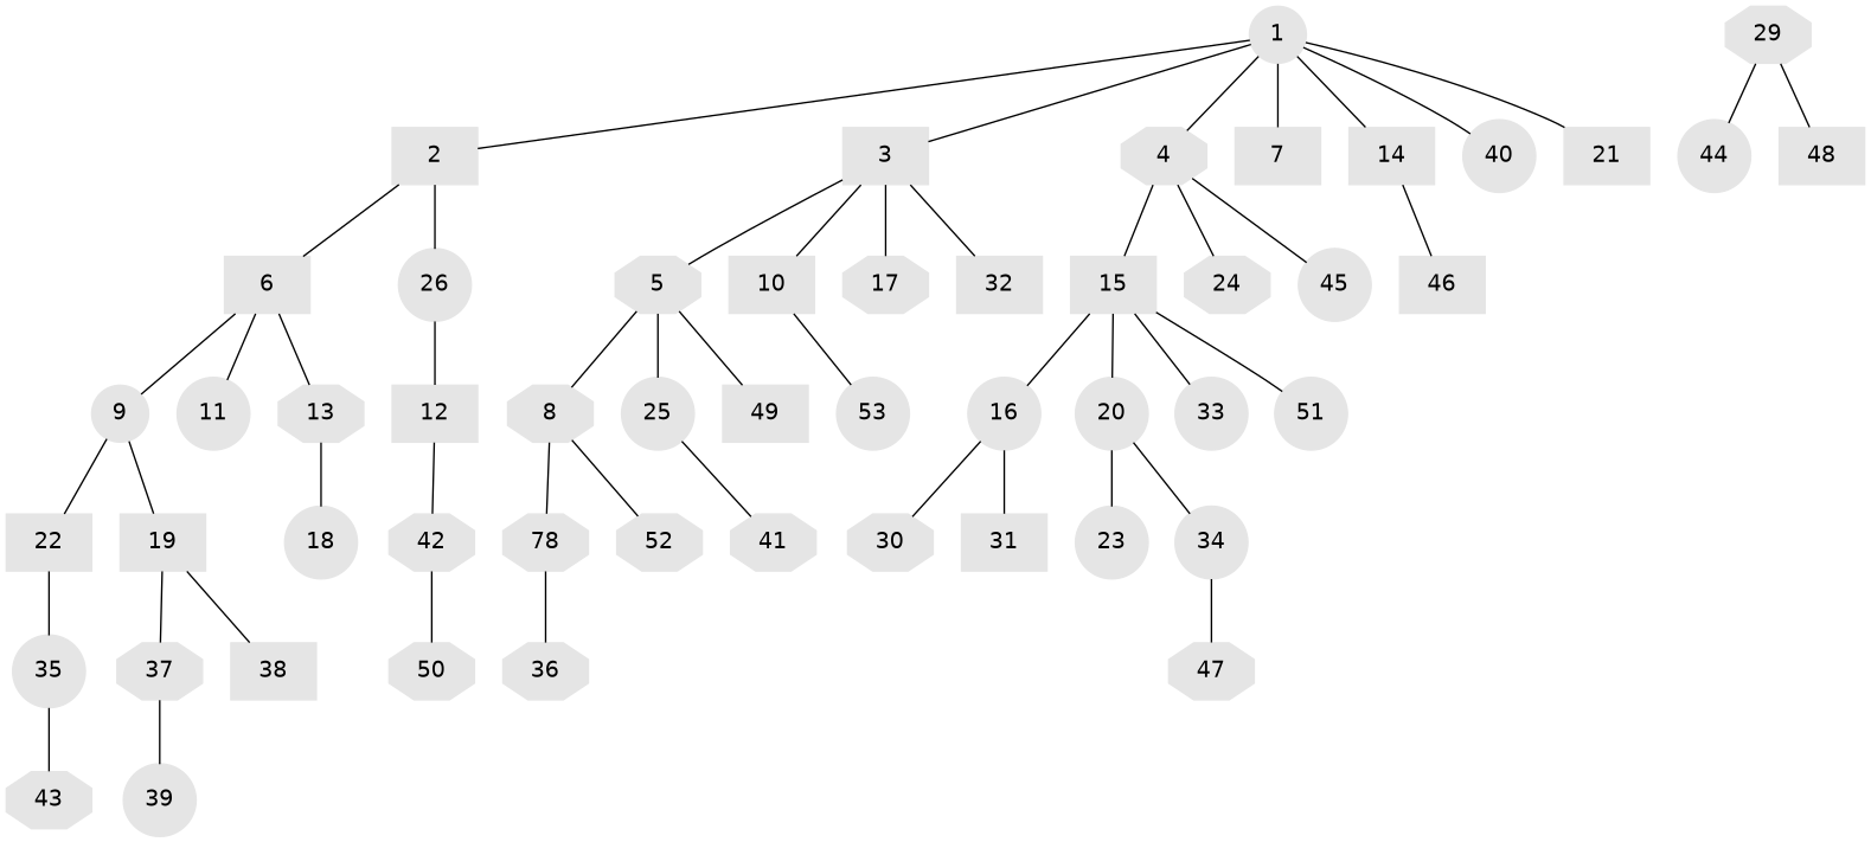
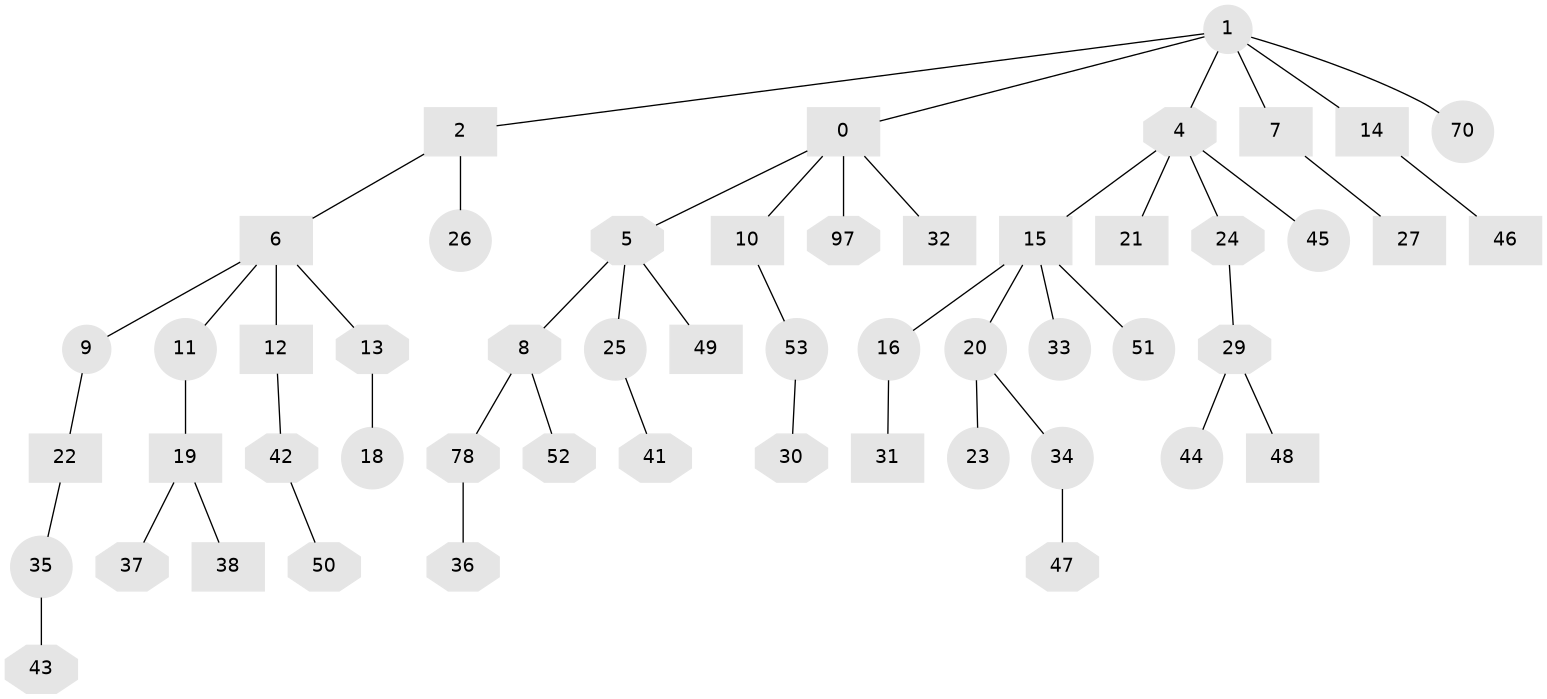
  graph {
    fontname="DejaVu Sans"
    node [color=gray90 fontname="DejaVu Sans" shape=box style=filled]
    edge [fontname="DejaVu Sans"]
    2
    1 [shape=circle]
-   3
+   3 [label=0]
    4 [shape=octagon]
    7
    14
-   40 [shape=circle]
+   40 [shape=circle label=70]
    6
    26 [shape=circle]
    5 [shape=octagon]
    10
-   17 [shape=octagon]
+   17 [shape=octagon label=97]
    32
    15
    21
    24 [shape=octagon]
    45 [shape=circle]
+   27
    46
    16 [shape=circle]
    20 [shape=circle]
    33 [shape=circle]
    51 [shape=circle]
    9 [shape=circle]
    11 [shape=circle]
    12
    13 [shape=octagon]
    8 [shape=octagon]
    25 [shape=circle]
    49
    53 [shape=circle]
    29 [shape=octagon]
    n33 [label=78 shape=octagon]
    52 [shape=octagon]
    41 [shape=octagon]
    22
    19
    42 [shape=octagon]
    18 [shape=circle]
    36 [shape=octagon]
    35 [shape=circle]
    37 [shape=octagon]
    38
    50 [shape=octagon]
    30 [shape=octagon]
    31
    23 [shape=circle]
    34 [shape=circle]
-   39 [shape=circle]
    47 [shape=octagon]
    43 [shape=octagon]
    44 [shape=circle]
    48
    2 -- 6
    2 -- 26
    1 -- 2
    1 -- 3
    1 -- 4
    1 -- 7
    1 -- 14
    1 -- 40
    3 -- 5
    3 -- 10
    3 -- 17
    3 -- 32
    4 -- 15
-   1 -- 21
+   4 -- 21
    4 -- 24
    4 -- 45
+   7 -- 27
    14 -- 46
    6 -- 9
    6 -- 11
-   26 -- 12
+   6 -- 12
    6 -- 13
    5 -- 8
    5 -- 25
    5 -- 49
    10 -- 53
    15 -- 16
    15 -- 20
    15 -- 33
    15 -- 51
-   16 -- 30
+   24 -- 29
+   53 -- 30
    16 -- 31
    20 -- 23
    20 -- 34
    9 -- 22
-   9 -- 19
+   11 -- 19
    12 -- 42
    13 -- 18
    8 -- n33
    8 -- 52
    25 -- 41
    29 -- 44
    29 -- 48
    n33 -- 36
    22 -- 35
    19 -- 37
    19 -- 38
    42 -- 50
    35 -- 43
-   37 -- 39
    34 -- 47
  }
